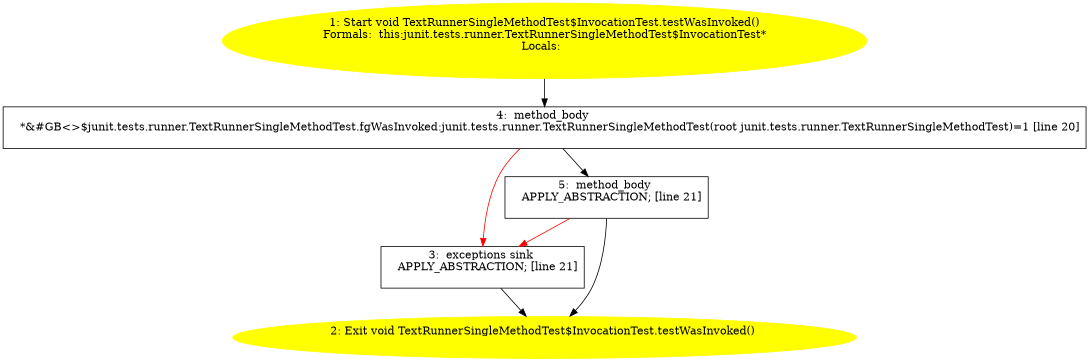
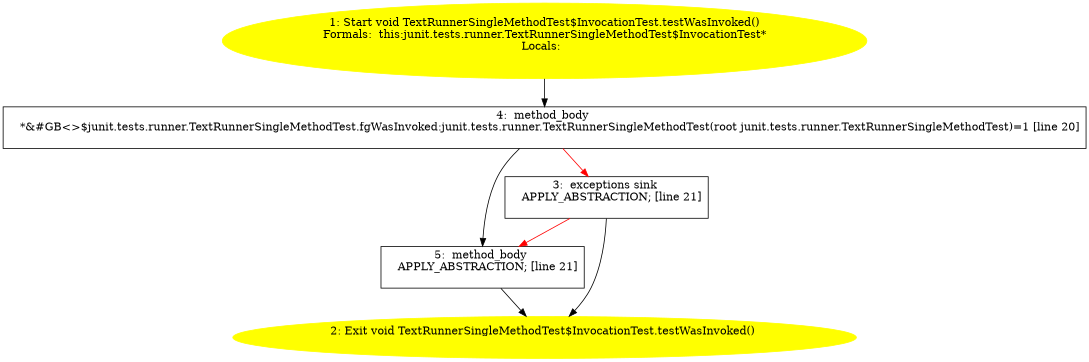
  digraph {
    node [shape=box]
    n1 [color=yellow label="1: Start void TextRunnerSingleMethodTest$InvocationTest.testWasInvoked()\nFormals:  this:junit.tests.runner.TextRunnerSingleMethodTest$InvocationTest*\nLocals:  \n  " style=filled shape=""]
    n2 [label="4:  method_body \n   *&#GB<>$junit.tests.runner.TextRunnerSingleMethodTest.fgWasInvoked:junit.tests.runner.TextRunnerSingleMethodTest(root junit.tests.runner.TextRunnerSingleMethodTest)=1 [line 20]\n "]
    n3 [label="3:  exceptions sink \n   APPLY_ABSTRACTION; [line 21]\n "]
    n4 [label="5:  method_body \n   APPLY_ABSTRACTION; [line 21]\n "]
    n5 [color=yellow label="2: Exit void TextRunnerSingleMethodTest$InvocationTest.testWasInvoked() \n  " style=filled shape=""]
    n1 -> n2
    n2 -> n3 [color=red]
    n2 -> n4
    n3 -> n5
-   n4 -> n3 [color=red]
+   n3 -> n4 [color=red]
    n4 -> n5
  }
